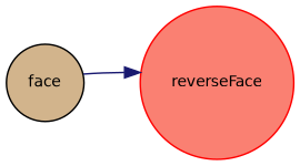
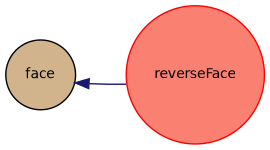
  digraph {
    rankdir=LR
    node [fontname=Helvetica fontsize=10 shape=circle style=filled]
    n1 [color=black fillcolor=tan fontcolor=black height=0.2 label=face width=0.4]
    n2 [color=red height=0.2 label=reverseFace width=0.4 fillcolor=salmon]
-   n2 -> n1 [color=midnightblue dir=back fontname=Helvetica fontsize=10 labelfontname=Helvetica labelfontsize=10 style=solid]
+   n1 -> n2 [color=midnightblue dir=back fontname=Helvetica fontsize=10 labelfontname=Helvetica labelfontsize=10 style=solid]
  }
